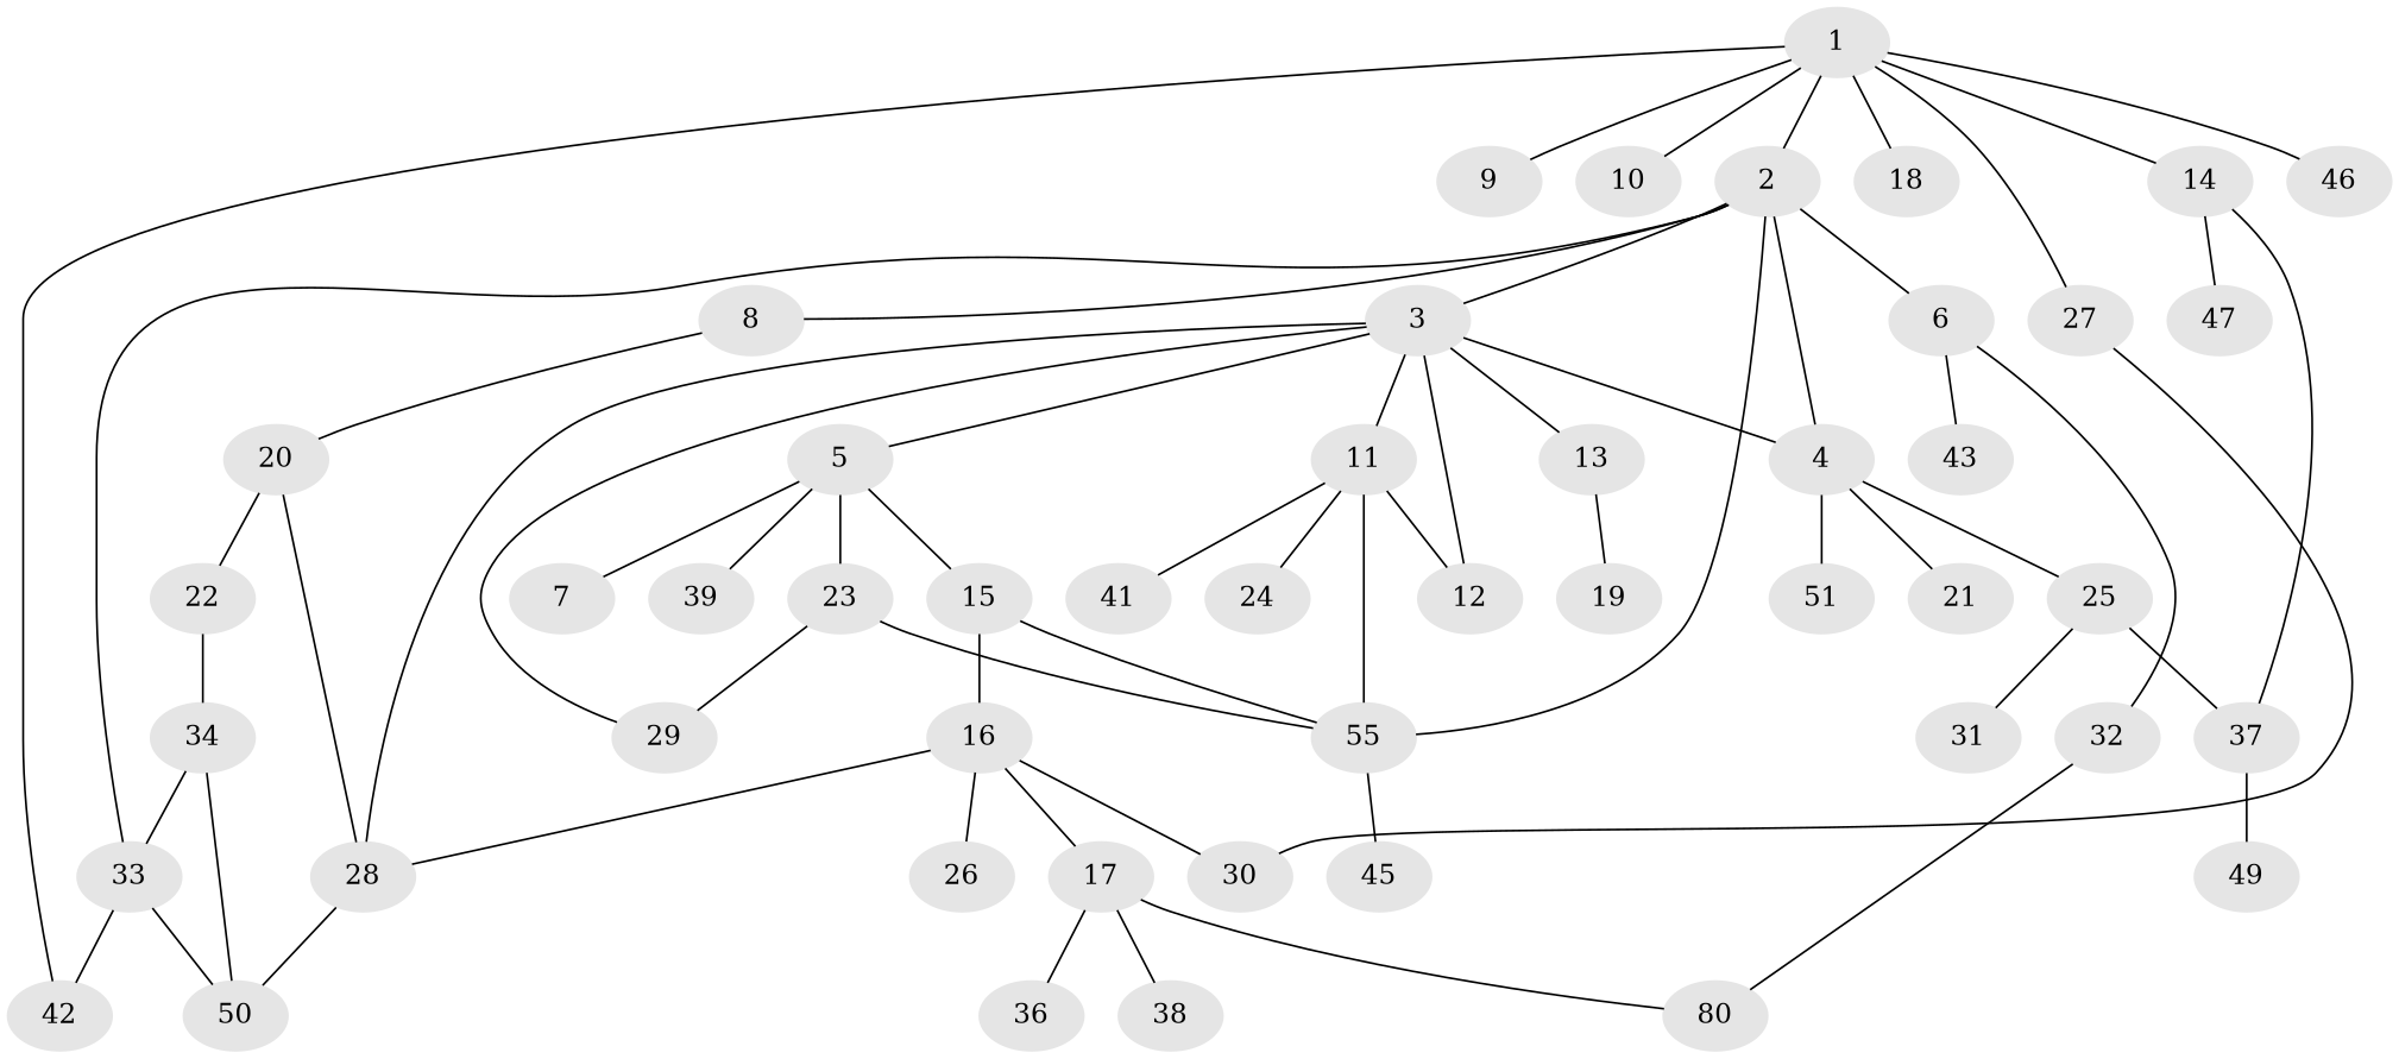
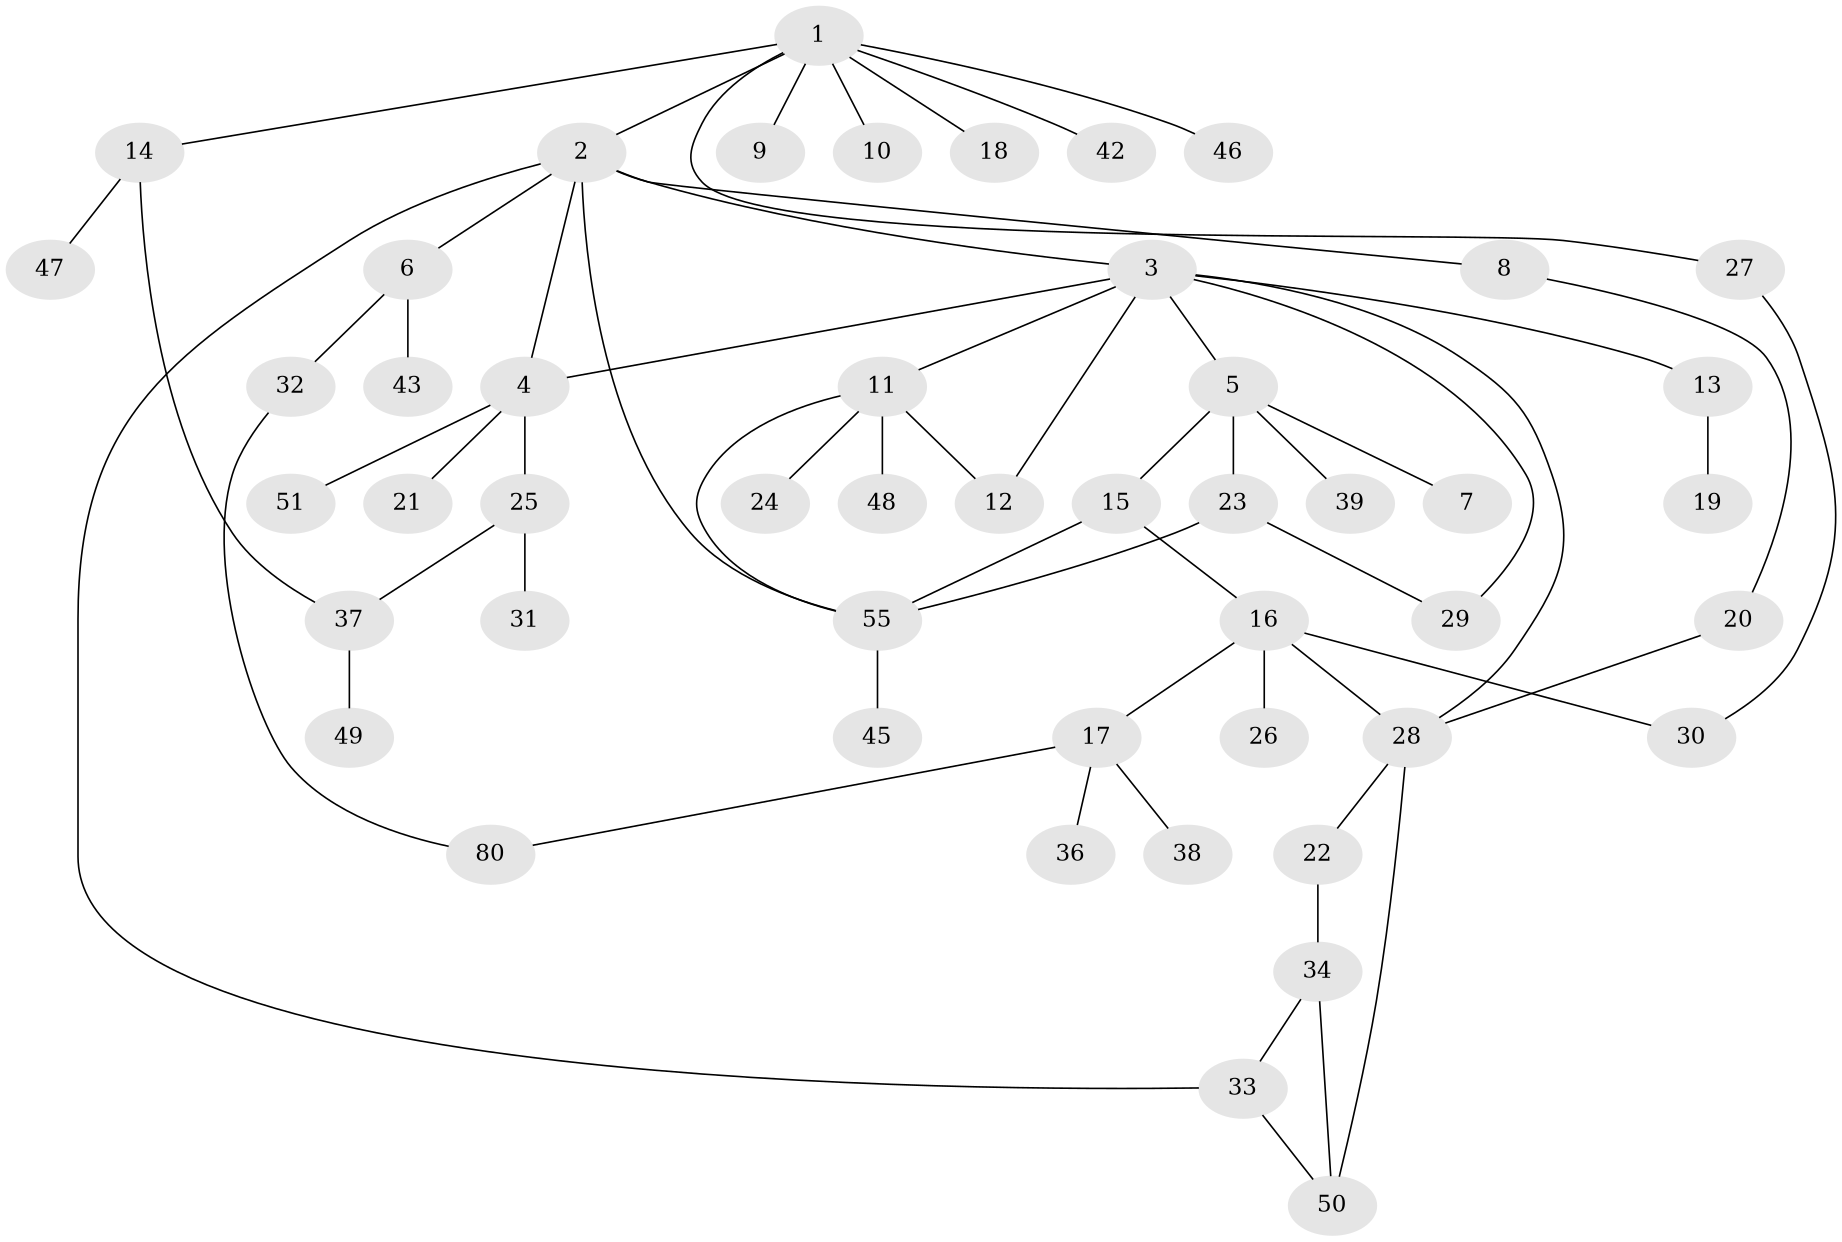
  graph {
    node [color=gray90 style=filled]
    1
    2
    9
    10
    14
    18
    27
    42
    46
    3
    4
    6
    8
    33
    n15 [label=55]
    37
    47
    30
    5
    11
    12
    13
    28
    29
    21
    25
    51
    32
    43
    20
    50
    45
    39
    7
    15
    23
    24
-   48 [label=41]
+   48
    19
    31
    16
    n42 [label=80]
    22
    49
    17
    26
    36
    38
    34
    1 -- 2
    1 -- 9
    1 -- 10
    1 -- 14
    1 -- 18
    1 -- 27
    1 -- 42
    1 -- 46
    2 -- 3
    2 -- 4
    2 -- 6
    2 -- 8
    2 -- 33
    2 -- n15
    14 -- 37
    14 -- 47
    27 -- 30
    3 -- 4
    3 -- 5
    3 -- 11
    3 -- 12
    3 -- 13
    3 -- 28
    3 -- 29
    4 -- 21
    4 -- 25
    4 -- 51
    6 -- 32
    6 -- 43
    8 -- 20
-   33 -- 42
    33 -- 50
    n15 -- 45
    37 -- 49
    5 -- 39
    5 -- 7
    5 -- 15
    5 -- 23
    11 -- n15
    11 -- 12
    11 -- 24
    11 -- 48
    13 -- 19
    28 -- 50
    25 -- 37
    25 -- 31
    32 -- n42
    20 -- 28
-   20 -- 22
+   28 -- 22
    15 -- n15
    15 -- 16
    23 -- n15
    23 -- 29
    16 -- 30
    16 -- 28
    16 -- 17
    16 -- 26
    22 -- 34
    17 -- n42
    17 -- 36
    17 -- 38
    34 -- 33
    34 -- 50
  }
